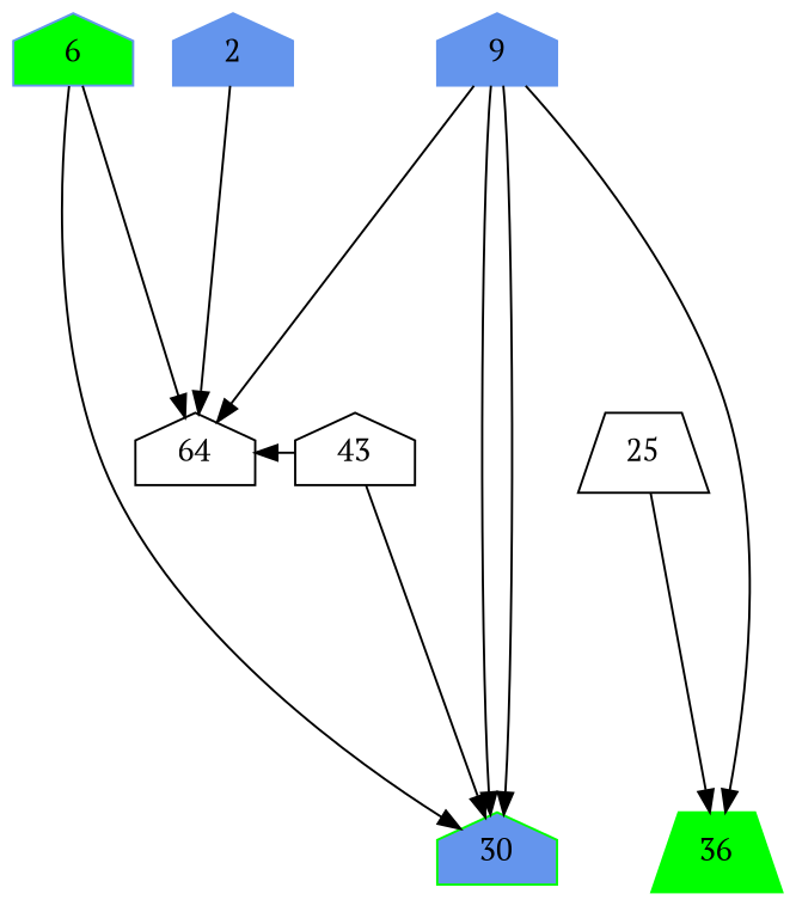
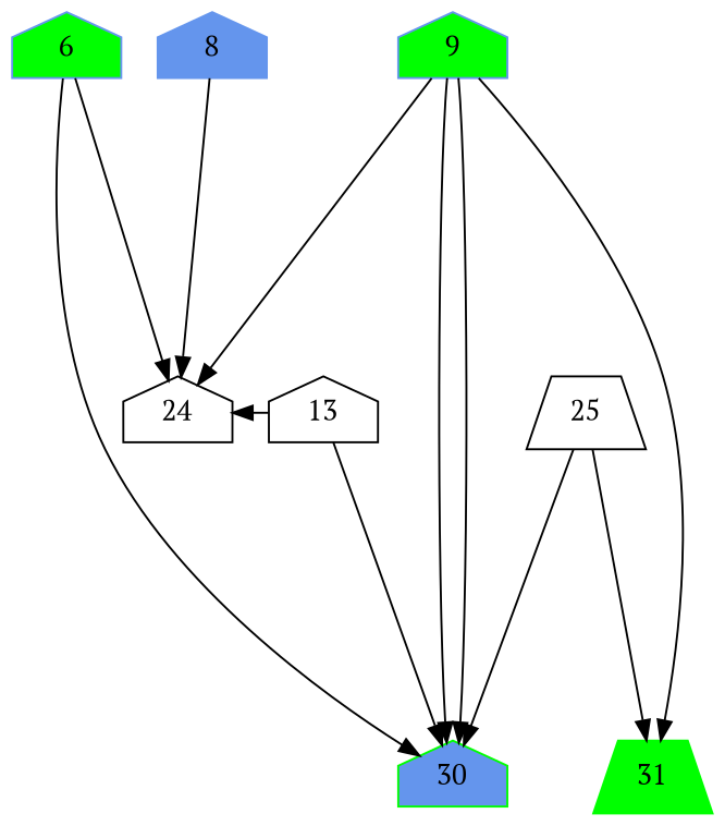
  digraph {
    fontname="PT Serif"
    ranksep=2.0
    node [color=cornflowerblue fontname="PT Serif" shape=house style=filled]
    edge [fontname="PT Serif"]
    6 [fillcolor=green]
-   8 [label=2]
-   9
-   13 [color=black label=43 style=""]
-   24 [color=black label=64 style=""]
+   8
+   9 [fillcolor=green]
+   13 [color=black style=""]
+   24 [color=black style=""]
    25 [color=black shape=trapezium style=""]
    30 [color=green fillcolor=cornflowerblue]
-   31 [color=green shape=trapezium label=36]
+   31 [color=green shape=trapezium]
    subgraph sub_1 {
      rank=same
      6
      8
      9
    }
    subgraph sub_2 {
      rank=same
      13
      24
      25
    }
    subgraph sub_3 {
      rank=same
      30
      31
    }
    6 -> 24
    6 -> 30
    8 -> 24
    9 -> 24
    9 -> 30
    9 -> 30
    9 -> 31
    13 -> 24
    13 -> 30
+   25 -> 30
    25 -> 31
  }
